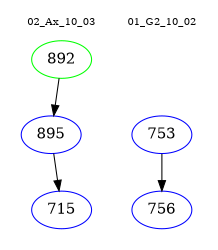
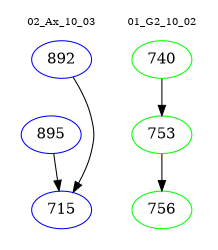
  digraph {
    node [color=blue]
    edge [color=black]
-   n1 [color=green label=892]
+   n1 [label=892]
    n2 [label=895]
    n3 [label=715]
-   n5 [label=753]
-   n6 [label=756]
+   n4 [color=green label=740]
+   n5 [color=green label=753]
+   n6 [color=green label=756]
    subgraph cluster_1 {
      color=white
      fontsize=10
      label="02_Ax_10_03"
      n1
      n2
      n3
    }
    subgraph cluster_2 {
      color=white
      fontsize=10
      label="01_G2_10_02"
+     n4
      n5
      n6
    }
-   n1 -> n2
+   n1 -> n3
    n2 -> n3
+   n4 -> n5
    n5 -> n6
  }
